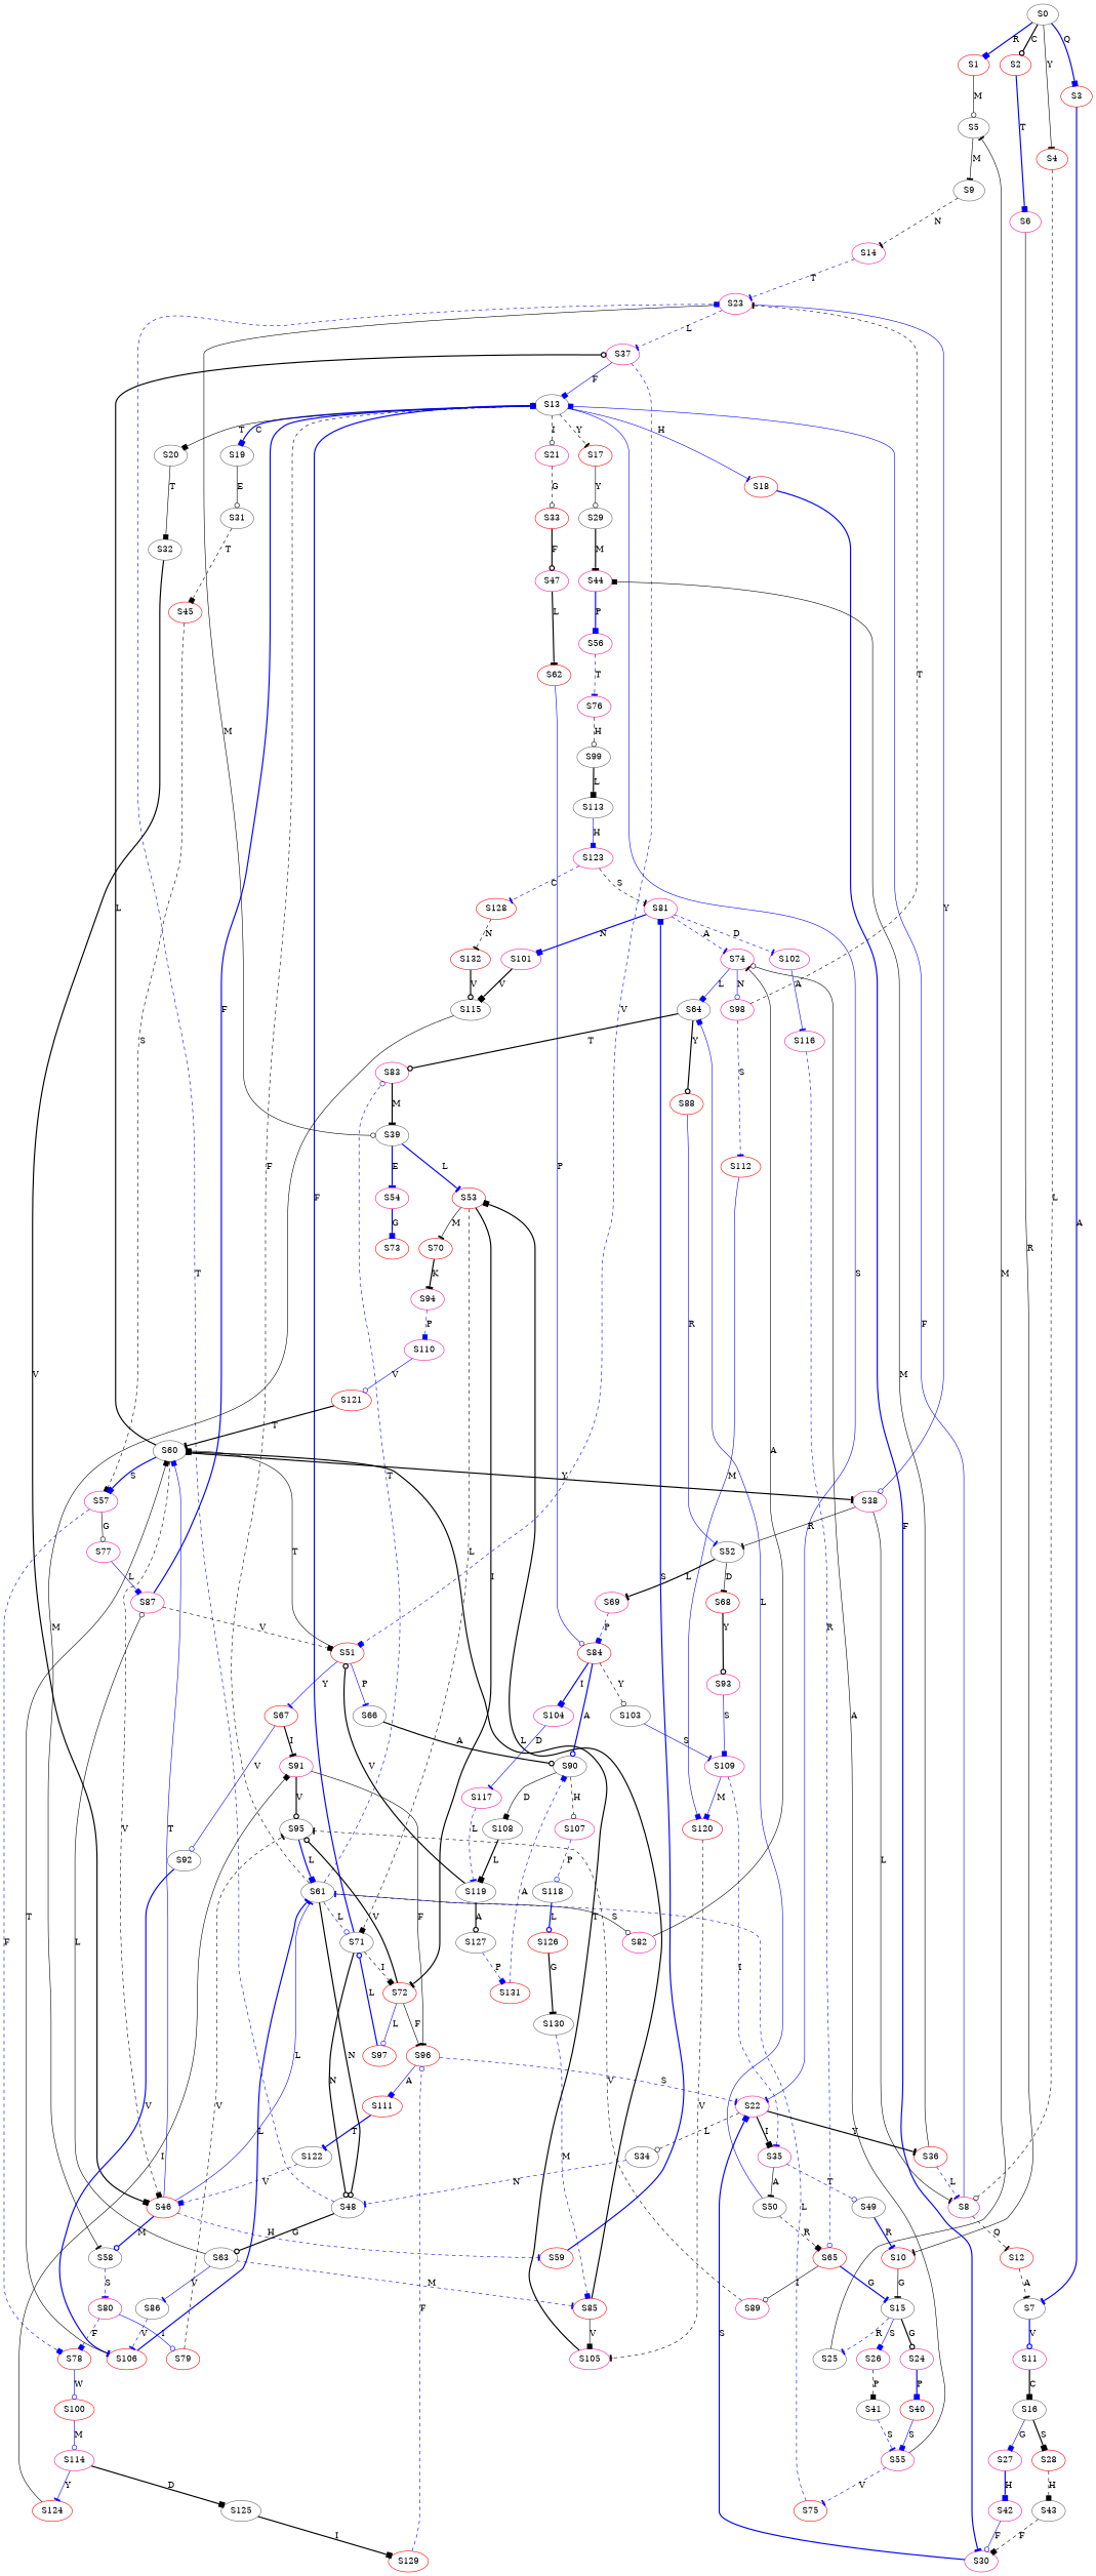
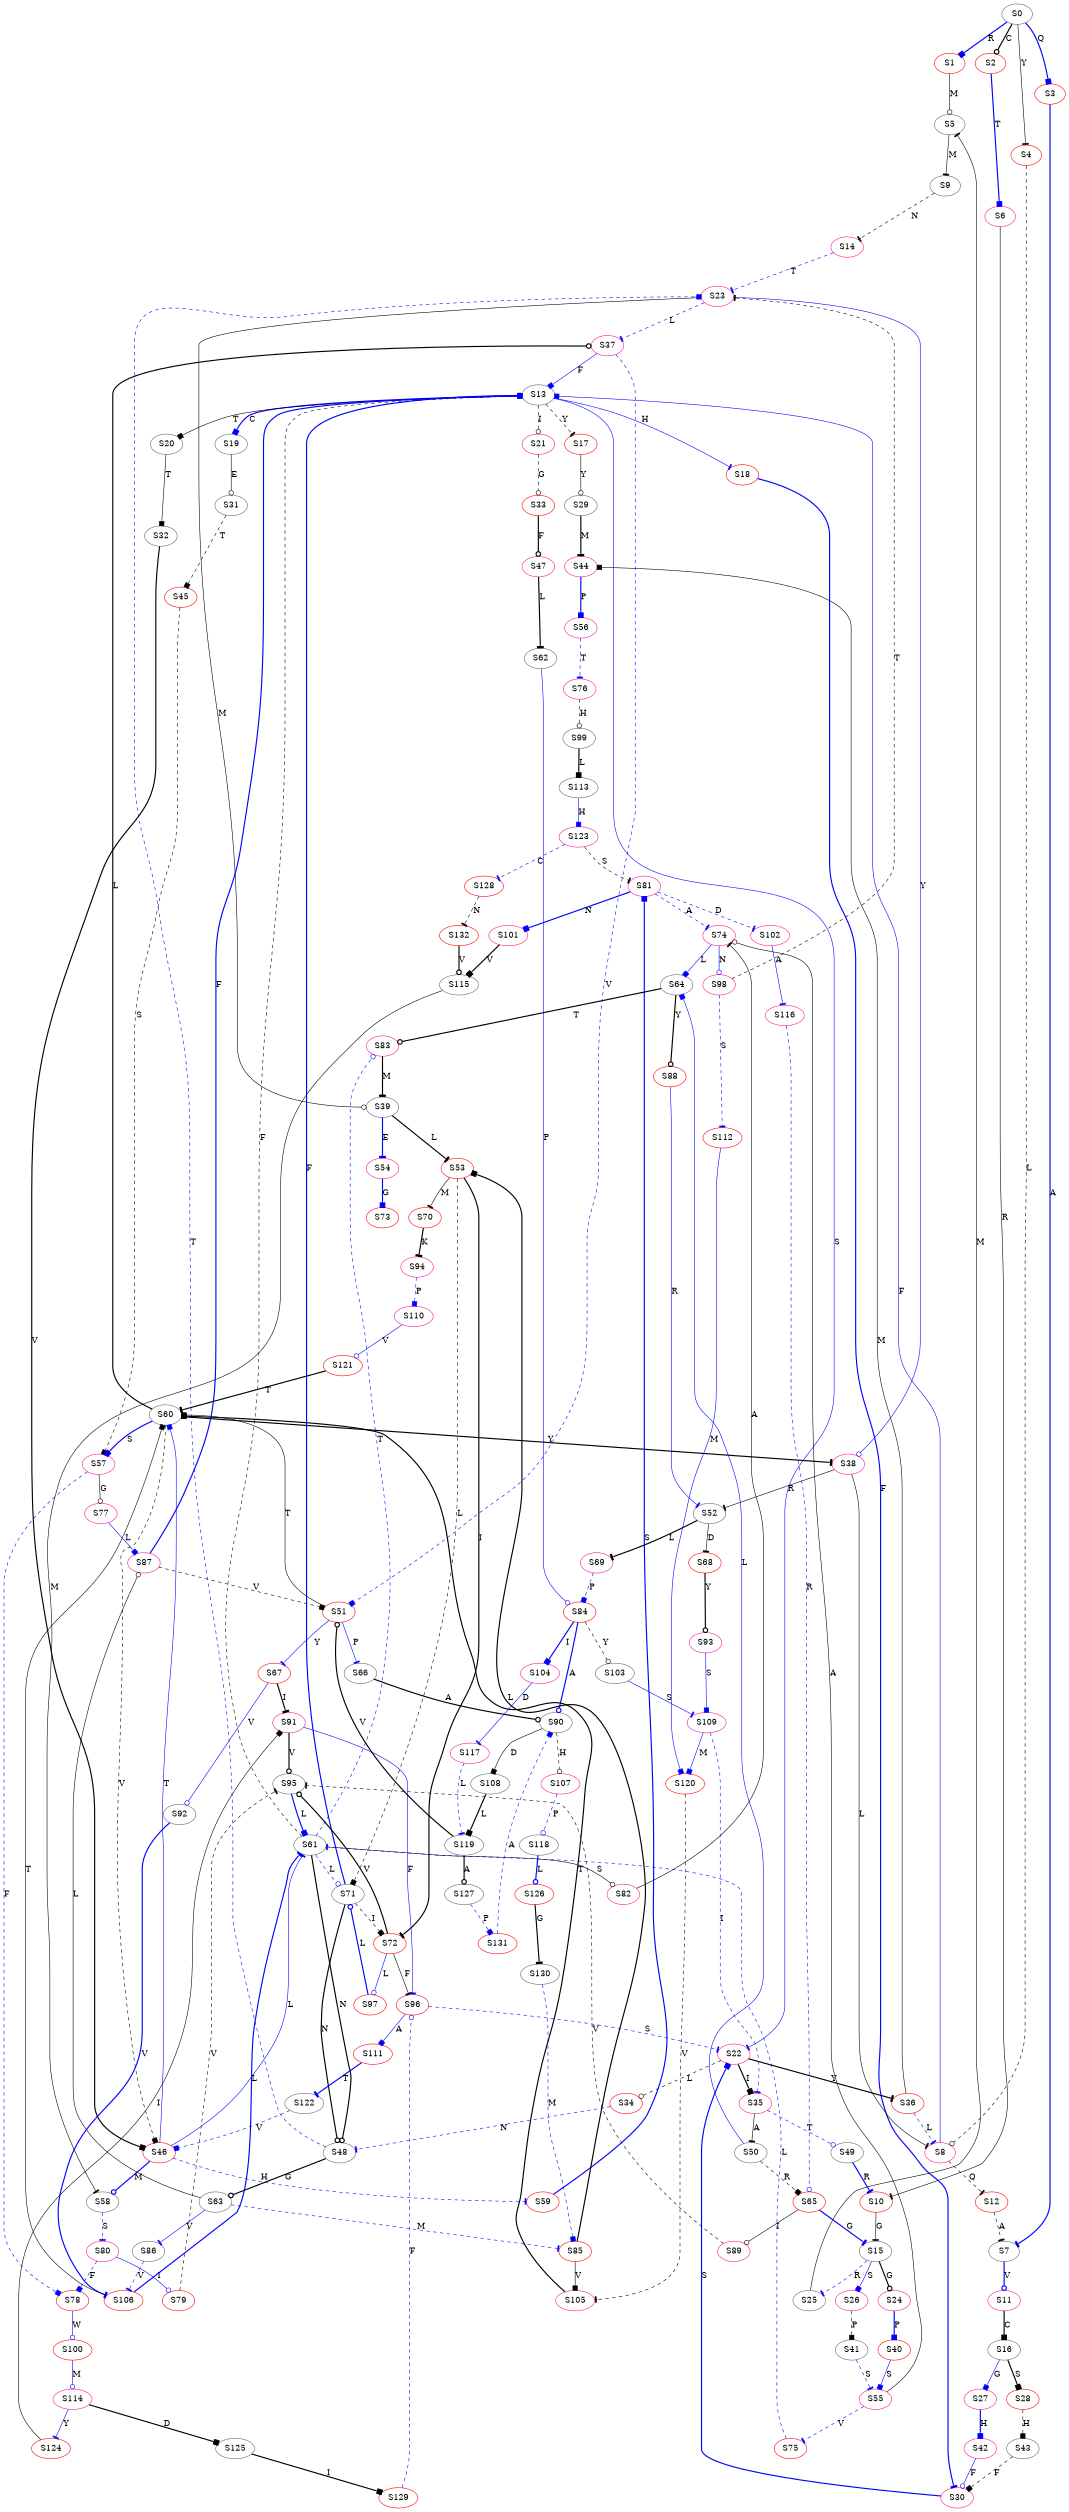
  strict digraph {
    node [color=deeppink]
    edge [arrowhead=tee color=blue style=bold]
    S0 [color=gray40]
    S1 [color=red]
    S2 [color=red]
    S3 [color=red]
    S4 [color=red]
    S5 [color=gray40]
    S6
    S7 [color=gray40]
    S8
    S9 [color=gray40]
    S10 [color=red]
    S11
    S12 [color=red]
    S13 [color=gray40]
    S14
    S15 [color=gray40]
    S16 [color=gray40]
    S17 [color=red]
    S18 [color=red]
    S19 [color=gray40]
    S20 [color=gray40]
    S21
    S22
    S23
    S24
    S25 [color=gray40]
    S26
    S27
    S28 [color=red]
    S29 [color=gray40]
    S30
    S31 [color=gray40]
    S32 [color=gray40]
    S33 [color=red]
-   S34 [color=gray40]
+   S34 [color=red]
    S35
    S36 [color=red]
    S37
    S38
    S39 [color=gray40]
    S40 [color=red]
    S41 [color=gray40]
    S42
    S43 [color=gray40]
    S44
    S45 [color=red]
    S46 [color=red]
    S47
    S48 [color=gray40]
    S49 [color=gray40]
    S50 [color=gray40]
    S51 [color=red]
    S52 [color=gray40]
    S53 [color=red]
    S54
    S55
    S56
    S57
    S58 [color=gray40]
    S59 [color=red]
    S60 [color=gray40]
    S61 [color=gray40]
-   S62 [color=red]
+   S62 [color=gray40]
    S63 [color=gray40]
    S64 [color=gray40]
    S65 [color=red]
    S66 [color=gray40]
    S67 [color=red]
    S68 [color=red]
    S69
    S70 [color=red]
    S71 [color=gray40]
    S72 [color=red]
    S73 [color=red]
    S74
    S75 [color=red]
    S76
    S77
    S78 [color=red]
    S80
    S81
    S82
    S83
    S84 [color=red]
    S85 [color=red]
    S86 [color=gray40]
    S87
    S88 [color=red]
    S89
    S90 [color=gray40]
    S91
    S92 [color=gray40]
    S93
    S94
    S95 [color=gray40]
    S96 [color=red]
    S97 [color=red]
    S98
    S99 [color=gray40]
    S100 [color=red]
    S79 [color=red]
    S101
    S102
    S103 [color=gray40]
    S104
    S105
    S106 [color=red]
    S107
    S108 [color=gray40]
    S109
    S110
    S111 [color=red]
    S112 [color=red]
    S113 [color=gray40]
    S114
    S115 [color=gray40]
    S116
    S117
    S118 [color=gray40]
    S119 [color=gray40]
    S120 [color=red]
    S121 [color=red]
    S122 [color=gray40]
    S123
    S124 [color=red]
    S125 [color=gray40]
    S126 [color=red]
    S127 [color=gray40]
    S128 [color=red]
    S129 [color=red]
    S130 [color=gray40]
    S131 [color=red]
    S132 [color=red]
    S0 -> S1 [arrowhead=box label=R]
    S0 -> S2 [arrowhead=odot color=black label=C]
    S0 -> S3 [arrowhead=box label=Q]
    S0 -> S4 [color=black label=Y style=solid]
    S1 -> S5 [arrowhead=odot color=black label=M style=solid]
    S2 -> S6 [arrowhead=box label=T]
    S3 -> S7 [label=A]
    S4 -> S8 [arrowhead=odot color=black label=L style=dashed]
    S5 -> S9 [color=black label=M style=solid]
    S6 -> S10 [color=black label=R style=solid]
    S7 -> S11 [arrowhead=odot label=V]
    S8 -> S12 [color=black label=Q style=dashed]
    S8 -> S13 [arrowhead=box label=F style=solid]
    S9 -> S14 [color=black label=N style=dashed]
    S10 -> S15 [color=black label=G style=solid]
    S11 -> S16 [arrowhead=box color=black label=C]
    S12 -> S7 [color=black label=A style=dashed]
    S13 -> S17 [color=black label=Y style=dashed]
    S13 -> S18 [label=H style=solid]
    S13 -> S19 [arrowhead=box label=C]
    S13 -> S20 [arrowhead=box color=black label=T style=solid]
    S13 -> S21 [arrowhead=odot color=black label=I style=dashed]
    S13 -> S22 [label=S style=solid]
    S14 -> S23 [label=T style=dashed]
    S15 -> S24 [arrowhead=odot color=black label=G]
    S15 -> S25 [label=R style=dashed]
    S15 -> S26 [arrowhead=box label=S style=solid]
    S16 -> S27 [arrowhead=box label=G style=solid]
    S16 -> S28 [arrowhead=box color=black label=S]
    S17 -> S29 [arrowhead=odot color=black label=Y style=solid]
    S18 -> S30 [label=F]
    S19 -> S31 [arrowhead=odot color=black label=E style=solid]
    S20 -> S32 [arrowhead=box color=black label=T style=solid]
    S21 -> S33 [arrowhead=odot color=black label=G style=dashed]
    S22 -> S34 [arrowhead=odot color=black label=L style=dashed]
    S22 -> S35 [arrowhead=box color=black label=I]
    S22 -> S36 [color=black label=Y]
    S23 -> S37 [label=L style=dashed]
    S23 -> S38 [arrowhead=odot label=Y style=solid]
    S23 -> S39 [arrowhead=odot color=black label=M style=solid]
    S24 -> S40 [arrowhead=box label=P]
    S25 -> S5 [color=black label=M style=solid]
    S26 -> S41 [arrowhead=box color=black label=P style=dashed]
    S27 -> S42 [arrowhead=box label=H]
    S28 -> S43 [arrowhead=box color=black label=H style=dashed]
    S29 -> S44 [color=black label=M]
    S30 -> S22 [arrowhead=box label=S]
    S31 -> S45 [arrowhead=box color=black label=T style=dashed]
    S32 -> S46 [arrowhead=box color=black label=V]
    S33 -> S47 [arrowhead=odot color=black label=F]
    S34 -> S48 [label=N style=dashed]
    S35 -> S49 [arrowhead=odot label=T style=dashed]
    S35 -> S50 [color=black label=A style=solid]
    S36 -> S8 [label=L style=dashed]
    S36 -> S44 [arrowhead=box color=black label=M style=solid]
    S37 -> S13 [arrowhead=box label=F style=solid]
    S37 -> S51 [arrowhead=box label=V style=dashed]
    S38 -> S8 [color=black label=L style=solid]
    S38 -> S52 [color=black label=R style=solid]
-   S39 -> S53 [label=L]
+   S39 -> S53 [color=black label=L]
    S39 -> S54 [label=E]
    S40 -> S55 [arrowhead=box label=S style=solid]
    S41 -> S55 [label=S style=dashed]
    S42 -> S30 [arrowhead=odot label=F style=solid]
    S43 -> S30 [arrowhead=box color=black label=F style=dashed]
    S44 -> S56 [arrowhead=box label=P]
    S45 -> S57 [arrowhead=box color=black label=S style=dashed]
    S46 -> S58 [arrowhead=odot label=M]
    S46 -> S59 [label=H style=dashed]
    S46 -> S60 [arrowhead=box label=T style=solid]
    S46 -> S61 [label=L style=solid]
    S47 -> S62 [color=black label=L]
    S48 -> S23 [arrowhead=box label=T style=dashed]
    S48 -> S63 [arrowhead=odot color=black label=G]
    S49 -> S10 [label=R]
    S50 -> S64 [arrowhead=box label=L style=solid]
    S50 -> S65 [arrowhead=box color=black label=R style=dashed]
    S51 -> S60 [arrowhead=box color=black label=T style=solid]
    S51 -> S66 [label=P style=solid]
    S51 -> S67 [label=Y style=solid]
    S52 -> S68 [color=black label=D style=solid]
    S52 -> S69 [color=black label=L]
    S53 -> S70 [color=black label=M style=solid]
    S53 -> S71 [arrowhead=box color=black label=L style=dashed]
    S53 -> S72 [color=black label=I]
    S54 -> S73 [arrowhead=box label=G]
    S55 -> S74 [arrowhead=odot color=black label=A style=solid]
    S55 -> S75 [label=V style=dashed]
    S56 -> S76 [label=T style=dashed]
    S57 -> S77 [arrowhead=odot color=black label=G style=solid]
    S57 -> S78 [arrowhead=box label=F style=dashed]
    S58 -> S80 [label=S style=dashed]
    S59 -> S81 [arrowhead=box label=S]
    S60 -> S37 [arrowhead=odot color=black label=L]
    S60 -> S38 [color=black label=Y]
    S60 -> S46 [arrowhead=box color=black label=V style=dashed]
    S60 -> S57 [arrowhead=box label=S]
    S61 -> S13 [arrowhead=box color=black label=F style=dashed]
    S61 -> S48 [arrowhead=odot color=black label=N]
    S61 -> S71 [arrowhead=odot label=L style=dashed]
    S61 -> S82 [arrowhead=odot color=black label=S style=solid]
    S61 -> S83 [arrowhead=odot label=T style=dashed]
    S62 -> S84 [arrowhead=odot label=P style=solid]
    S63 -> S85 [label=M style=dashed]
    S63 -> S86 [label=V style=solid]
    S63 -> S87 [arrowhead=odot color=black label=L style=solid]
    S64 -> S83 [arrowhead=odot color=black label=T]
    S64 -> S88 [arrowhead=odot color=black label=Y]
    S65 -> S15 [label=G]
    S65 -> S89 [arrowhead=odot color=black label=I style=solid]
    S66 -> S90 [arrowhead=odot color=black label=A]
    S67 -> S91 [color=black label=I]
    S67 -> S92 [arrowhead=odot label=V style=solid]
    S68 -> S93 [arrowhead=odot color=black label=Y]
    S69 -> S84 [arrowhead=box label=P style=dashed]
    S70 -> S94 [color=black label=K]
    S71 -> S13 [arrowhead=odot label=F]
    S71 -> S48 [arrowhead=odot color=black label=N]
    S71 -> S72 [arrowhead=box color=black label=I style=dashed]
    S72 -> S95 [arrowhead=odot color=black label=V]
    S72 -> S96 [color=black label=F style=solid]
    S72 -> S97 [arrowhead=odot label=L style=solid]
    S74 -> S64 [arrowhead=box label=L style=solid]
    S74 -> S98 [arrowhead=odot label=N style=solid]
    S75 -> S61 [label=L style=dashed]
    S76 -> S99 [arrowhead=odot color=black label=H style=dashed]
    S77 -> S87 [arrowhead=box label=L style=solid]
    S78 -> S100 [arrowhead=odot label=W style=solid]
    S80 -> S78 [arrowhead=box label=F style=dashed]
    S80 -> S79 [arrowhead=odot label=I style=solid]
    S81 -> S74 [label=A style=dashed]
    S81 -> S101 [arrowhead=box label=N]
    S81 -> S102 [label=D style=dashed]
    S82 -> S74 [color=black label=A style=solid]
    S83 -> S39 [color=black label=M]
    S84 -> S90 [arrowhead=odot label=A]
    S84 -> S103 [arrowhead=odot color=black label=Y style=dashed]
    S84 -> S104 [arrowhead=box label=I]
    S85 -> S53 [arrowhead=box color=black label=L]
    S85 -> S105 [arrowhead=box color=black label=V style=solid]
    S86 -> S106 [label=V style=dashed]
    S87 -> S13 [arrowhead=box label=F]
    S87 -> S51 [arrowhead=box color=black label=V style=dashed]
    S88 -> S52 [label=R style=solid]
    S89 -> S95 [color=black label=V style=dashed]
    S90 -> S107 [arrowhead=odot color=black label=H style=dashed]
    S90 -> S108 [arrowhead=box color=black label=D style=solid]
    S91 -> S95 [arrowhead=odot color=black label=V]
-   S91 -> S96 [color=black label=F style=solid]
+   S91 -> S96 [label=F style=solid]
    S92 -> S106 [label=V]
    S93 -> S109 [arrowhead=box label=S style=solid]
    S94 -> S110 [arrowhead=box label=P style=dashed]
    S95 -> S61 [arrowhead=box label=L]
    S96 -> S22 [label=S style=dashed]
    S96 -> S111 [arrowhead=box label=A style=solid]
    S97 -> S71 [arrowhead=odot label=L]
    S98 -> S23 [color=black label=T style=dashed]
    S98 -> S112 [label=S style=dashed]
    S99 -> S113 [arrowhead=box color=black label=L]
    S100 -> S114 [arrowhead=odot label=M style=solid]
    S79 -> S95 [color=black label=V style=dashed]
    S101 -> S115 [arrowhead=box color=black label=V]
    S102 -> S116 [label=A style=solid]
    S103 -> S109 [label=S style=solid]
    S104 -> S117 [label=D style=solid]
    S105 -> S60 [arrowhead=box color=black label=T]
    S106 -> S60 [arrowhead=box color=black label=T style=solid]
    S106 -> S61 [label=L]
    S107 -> S118 [arrowhead=odot label=P style=dashed]
    S108 -> S119 [arrowhead=box color=black label=L]
    S109 -> S35 [label=I style=dashed]
    S109 -> S120 [arrowhead=box label=M style=solid]
    S110 -> S121 [arrowhead=odot label=V style=solid]
    S111 -> S122 [label=T]
    S112 -> S120 [arrowhead=box label=M style=solid]
    S113 -> S123 [arrowhead=box label=H style=solid]
    S114 -> S124 [label=Y style=solid]
    S114 -> S125 [arrowhead=box color=black label=D]
    S115 -> S58 [color=black label=M style=solid]
    S116 -> S65 [arrowhead=odot label=R style=dashed]
    S117 -> S119 [label=L style=dashed]
    S118 -> S126 [arrowhead=odot label=L]
    S119 -> S51 [arrowhead=odot color=black label=V]
    S119 -> S127 [arrowhead=odot color=black label=A]
    S120 -> S105 [color=black label=V style=dashed]
    S121 -> S60 [color=black label=T]
    S122 -> S46 [arrowhead=box label=V style=dashed]
    S123 -> S81 [color=black label=S style=dashed]
    S123 -> S128 [label=C style=dashed]
    S124 -> S91 [arrowhead=box color=black label=I style=solid]
    S125 -> S129 [arrowhead=box color=black label=I]
    S126 -> S130 [color=black label=G]
    S127 -> S131 [arrowhead=box label=P style=dashed]
    S128 -> S132 [color=black label=N style=dashed]
    S129 -> S96 [arrowhead=odot label=F style=dashed]
    S130 -> S85 [arrowhead=box label=M style=dashed]
    S131 -> S90 [arrowhead=box label=A style=dashed]
    S132 -> S115 [arrowhead=odot color=black label=V]
  }
